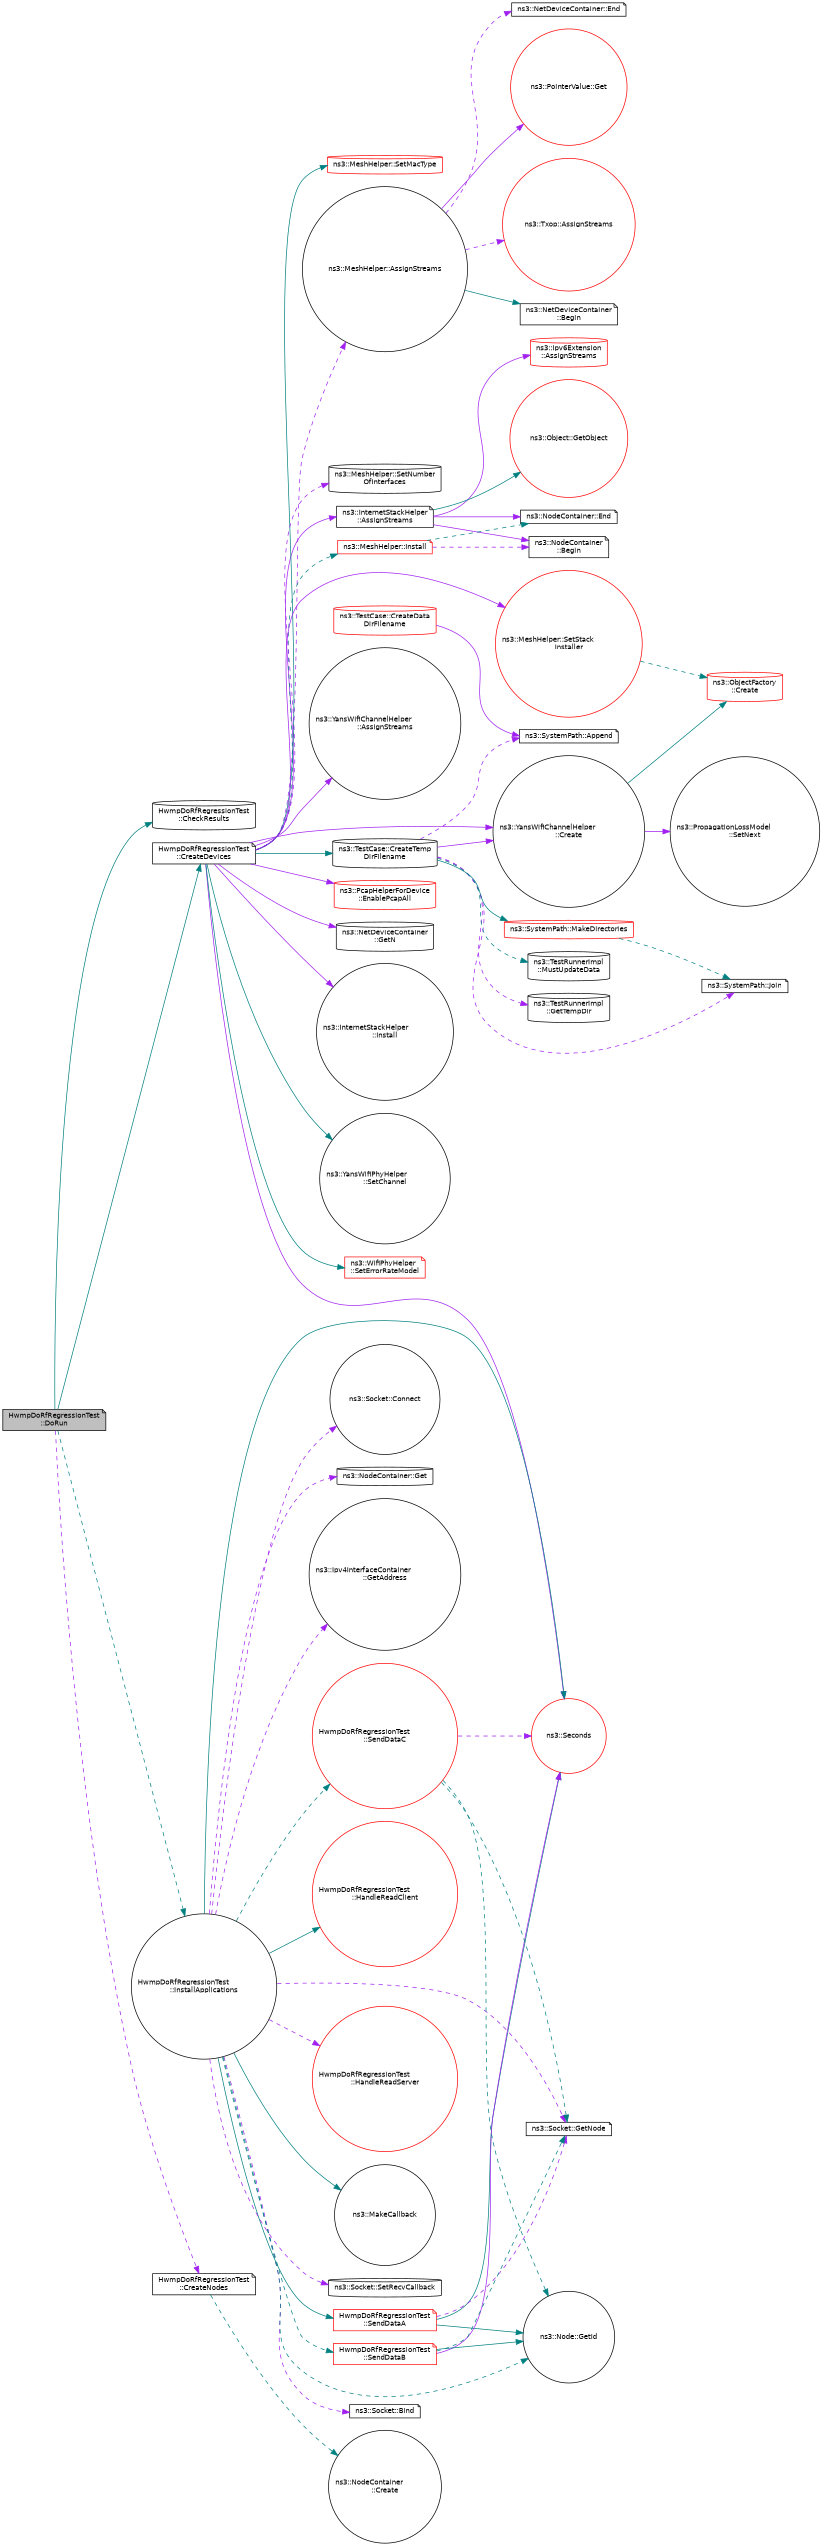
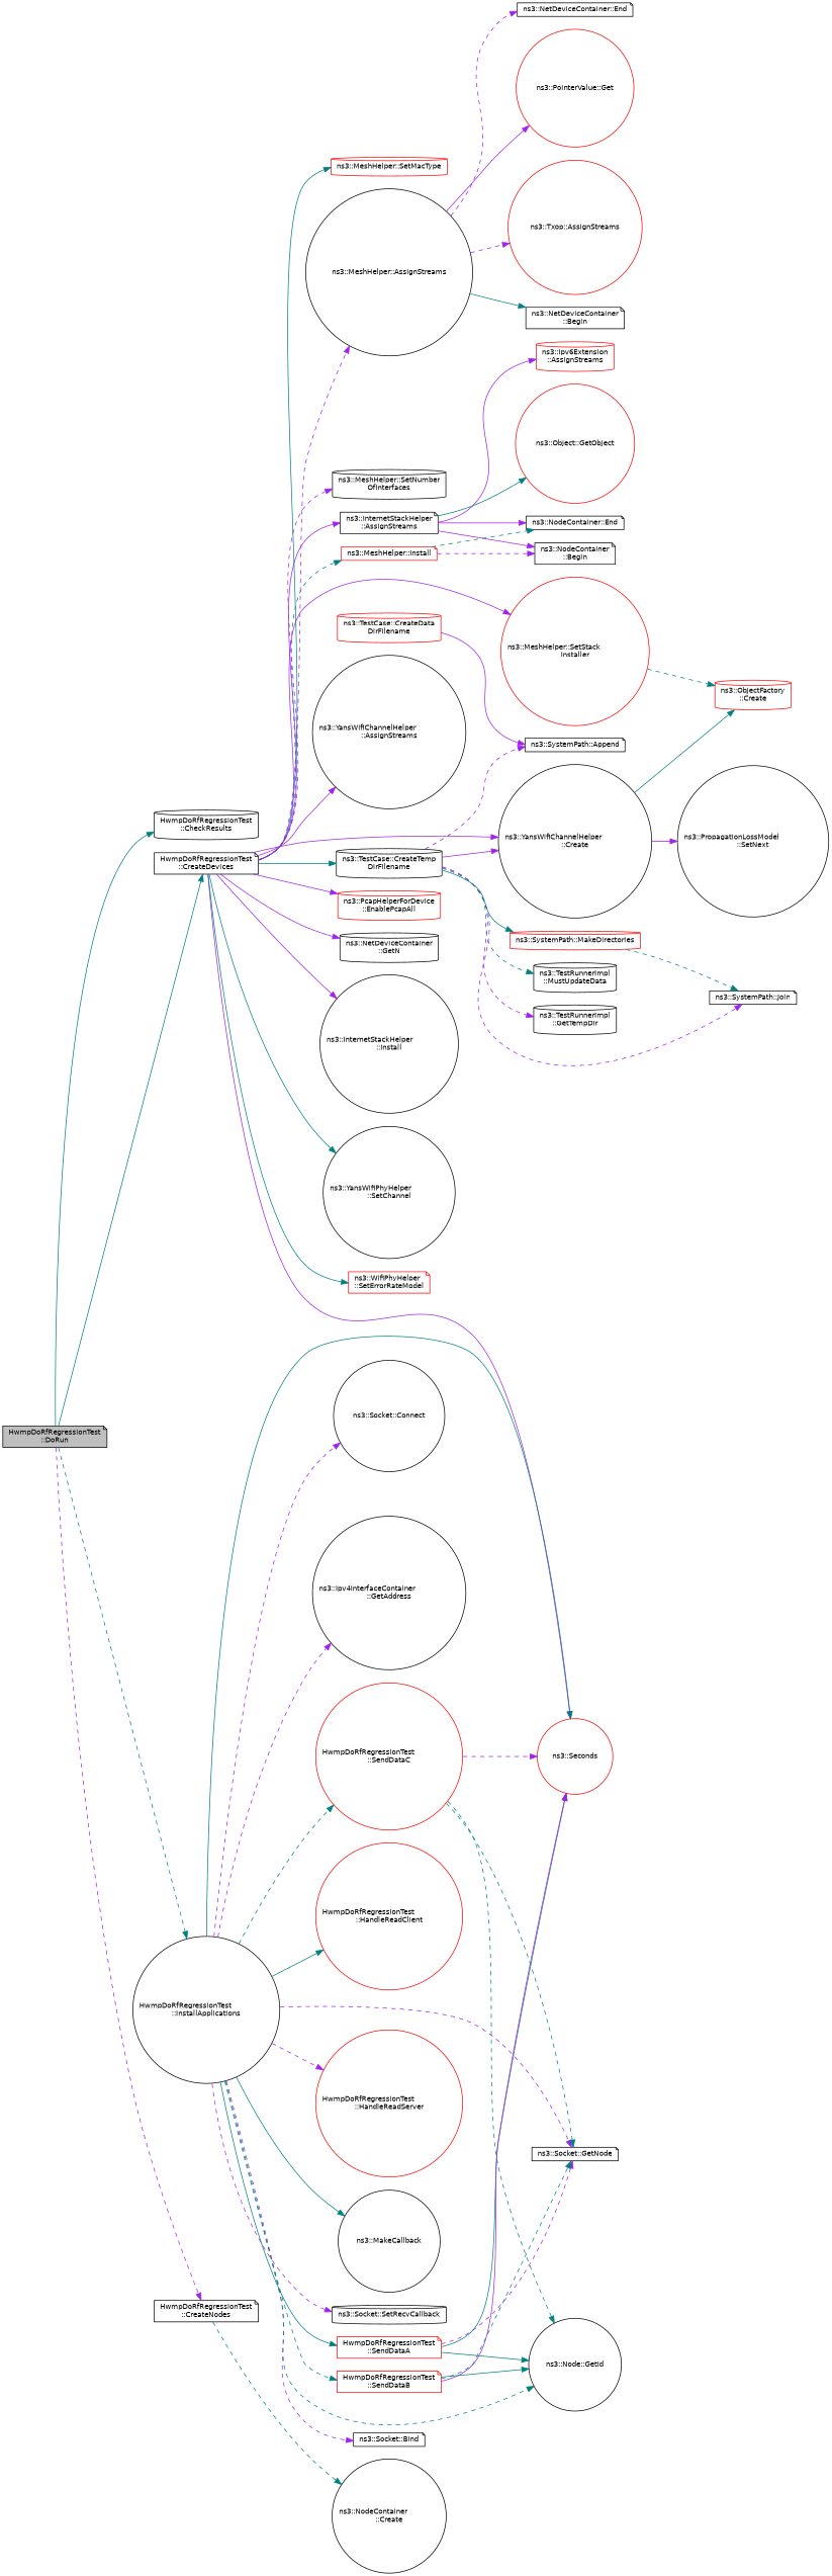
  digraph {
    rankdir=LR
    node [color=black fillcolor=white fontname=Helvetica fontsize=10 shape=circle style=filled]
    edge [color=purple fontname=Helvetica fontsize=10 labelfontname=Helvetica labelfontsize=10 style=solid]
    n1 [fillcolor=grey75 fontcolor=black height=0.2 label="HwmpDoRfRegressionTest\l::DoRun" shape=note width=0.4]
    n2 [height=0.2 label="HwmpDoRfRegressionTest\l::CheckResults" shape=cylinder width=0.4]
    n3 [height=0.2 label="HwmpDoRfRegressionTest\l::CreateDevices" shape=note width=0.4]
    n4 [height=0.2 label="HwmpDoRfRegressionTest\l::CreateNodes" shape=note width=0.4]
    n5 [height=0.2 label="HwmpDoRfRegressionTest\l::InstallApplications" width=0.4]
    n6 [height=0.2 label="ns3::MeshHelper::AssignStreams" width=0.4]
    n7 [height=0.2 label="ns3::InternetStackHelper\l::AssignStreams" shape=note width=0.4]
    n8 [height=0.2 label="ns3::YansWifiChannelHelper\l::AssignStreams" width=0.4]
    n9 [height=0.2 label="ns3::YansWifiChannelHelper\l::Create" width=0.4]
    n10 [height=0.2 label="ns3::TestCase::CreateTemp\lDirFilename" shape=cylinder width=0.4]
    n11 [color=red height=0.2 label="ns3::PcapHelperForDevice\l::EnablePcapAll" shape=cylinder width=0.4]
    n12 [height=0.2 label="ns3::NetDeviceContainer\l::GetN" shape=cylinder width=0.4]
    n13 [color=red height=0.2 label="ns3::MeshHelper::Install" shape=note width=0.4]
    n14 [height=0.2 label="ns3::InternetStackHelper\l::Install" width=0.4]
    n15 [color=red height=0.2 label="ns3::Seconds" width=0.4]
    n16 [height=0.2 label="ns3::YansWifiPhyHelper\l::SetChannel" width=0.4]
    n17 [color=red height=0.2 label="ns3::WifiPhyHelper\l::SetErrorRateModel" shape=note width=0.4]
    n18 [color=red height=0.2 label="ns3::MeshHelper::SetMacType" shape=cylinder width=0.4]
    n19 [height=0.2 label="ns3::MeshHelper::SetNumber\lOfInterfaces" shape=cylinder width=0.4]
    n20 [color=red height=0.2 label="ns3::MeshHelper::SetStack\lInstaller" width=0.4]
    n21 [height=0.2 label="ns3::NodeContainer\l::Create" width=0.4]
    n22 [height=0.2 label="ns3::Socket::Bind" shape=note width=0.4]
    n23 [height=0.2 label="ns3::Socket::Connect" width=0.4]
-   n24 [height=0.2 label="ns3::NodeContainer::Get" shape=cylinder width=0.4]
    n25 [height=0.2 label="ns3::Ipv4InterfaceContainer\l::GetAddress" width=0.4]
    n26 [height=0.2 label="ns3::Node::GetId" width=0.4]
    n27 [height=0.2 label="ns3::Socket::GetNode" shape=note width=0.4]
    n28 [color=red height=0.2 label="HwmpDoRfRegressionTest\l::HandleReadClient" width=0.4]
    n29 [color=red height=0.2 label="HwmpDoRfRegressionTest\l::HandleReadServer" width=0.4]
    n30 [height=0.2 label="ns3::MakeCallback" width=0.4]
    n31 [color=red height=0.2 label="HwmpDoRfRegressionTest\l::SendDataA" shape=note width=0.4]
    n32 [color=red height=0.2 label="HwmpDoRfRegressionTest\l::SendDataB" shape=note width=0.4]
    n33 [color=red height=0.2 label="HwmpDoRfRegressionTest\l::SendDataC" width=0.4]
    n34 [height=0.2 label="ns3::Socket::SetRecvCallback" shape=cylinder width=0.4]
    n35 [color=red height=0.2 label="ns3::Txop::AssignStreams" width=0.4]
    n36 [height=0.2 label="ns3::NetDeviceContainer\l::Begin" shape=note width=0.4]
    n37 [height=0.2 label="ns3::NetDeviceContainer::End" shape=note width=0.4]
    n38 [color=red height=0.2 label="ns3::PointerValue::Get" width=0.4]
    n39 [color=red height=0.2 label="ns3::Ipv6Extension\l::AssignStreams" shape=cylinder width=0.4]
    n40 [height=0.2 label="ns3::NodeContainer\l::Begin" shape=note width=0.4]
    n41 [height=0.2 label="ns3::NodeContainer::End" shape=note width=0.4]
    n42 [color=red height=0.2 label="ns3::Object::GetObject" width=0.4]
    n43 [color=red height=0.2 label="ns3::ObjectFactory\l::Create" shape=cylinder width=0.4]
    n44 [height=0.2 label="ns3::PropagationLossModel\l::SetNext" width=0.4]
    n45 [height=0.2 label="ns3::SystemPath::Append" shape=note width=0.4]
    n46 [height=0.2 label="ns3::TestRunnerImpl\l::GetTempDir" shape=cylinder width=0.4]
    n47 [height=0.2 label="ns3::SystemPath::Join" shape=note width=0.4]
    n48 [color=red height=0.2 label="ns3::SystemPath::MakeDirectories" shape=cylinder width=0.4]
    n49 [height=0.2 label="ns3::TestRunnerImpl\l::MustUpdateData" shape=cylinder width=0.4]
    n50 [color=red height=0.2 label="ns3::TestCase::CreateData\lDirFilename" shape=cylinder width=0.4]
    n1 -> n2 [color=teal]
    n1 -> n3 [color=teal]
    n1 -> n4 [style=dashed]
    n1 -> n5 [color=teal style=dashed]
    n3 -> n6 [style=dashed]
    n3 -> n7
    n3 -> n8
    n3 -> n9
    n3 -> n10 [color=teal]
    n3 -> n11
    n3 -> n12
    n3 -> n13 [color=teal style=dashed]
    n3 -> n14
    n3 -> n15
    n3 -> n16 [color=teal]
    n3 -> n17 [color=teal]
    n3 -> n18 [color=teal]
    n3 -> n19 [style=dashed]
    n3 -> n20
    n4 -> n21 [color=teal style=dashed]
    n5 -> n15 [color=teal]
    n5 -> n22 [style=dashed]
    n5 -> n23 [style=dashed]
-   n5 -> n24 [style=dashed]
    n5 -> n25 [style=dashed]
    n5 -> n26 [color=teal style=dashed]
    n5 -> n27 [style=dashed]
    n5 -> n28 [color=teal]
    n5 -> n29 [style=dashed]
    n5 -> n30 [color=teal]
    n5 -> n31 [color=teal]
    n5 -> n32 [color=teal style=dashed]
    n5 -> n33 [color=teal style=dashed]
    n5 -> n34 [style=dashed]
    n6 -> n35 [style=dashed]
    n6 -> n36 [color=teal]
    n6 -> n37 [style=dashed]
    n6 -> n38
    n7 -> n39
    n7 -> n40
    n7 -> n41
    n7 -> n42 [color=teal]
    n9 -> n43 [color=teal]
    n9 -> n44
    n10 -> n9
    n10 -> n45 [style=dashed]
    n10 -> n46 [style=dashed]
    n10 -> n47 [style=dashed]
    n10 -> n48 [color=teal]
    n10 -> n49 [color=teal style=dashed]
    n13 -> n40 [style=dashed]
    n13 -> n41 [color=teal style=dashed]
    n20 -> n43 [color=teal style=dashed]
    n31 -> n15 [color=teal]
    n31 -> n26 [color=teal]
    n31 -> n27 [style=dashed]
    n32 -> n15
    n32 -> n26 [color=teal]
    n32 -> n27 [color=teal style=dashed]
    n33 -> n15 [style=dashed]
    n33 -> n26 [color=teal style=dashed]
    n33 -> n27 [color=teal style=dashed]
    n48 -> n47 [color=teal style=dashed]
    n50 -> n45
  }
